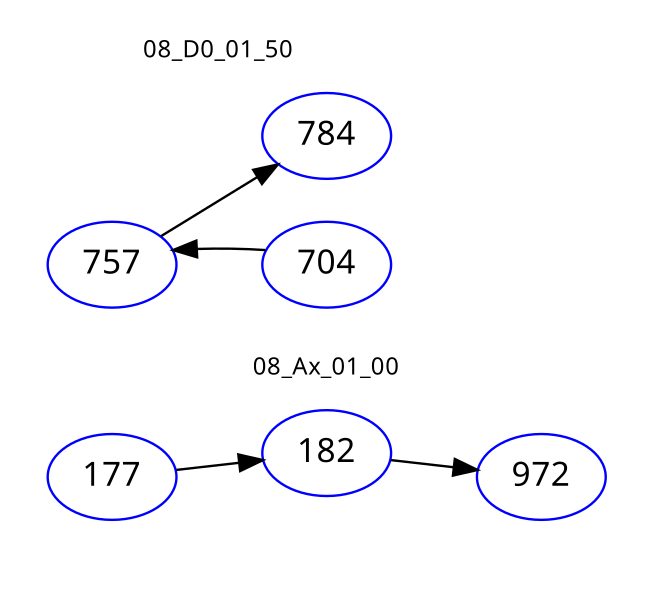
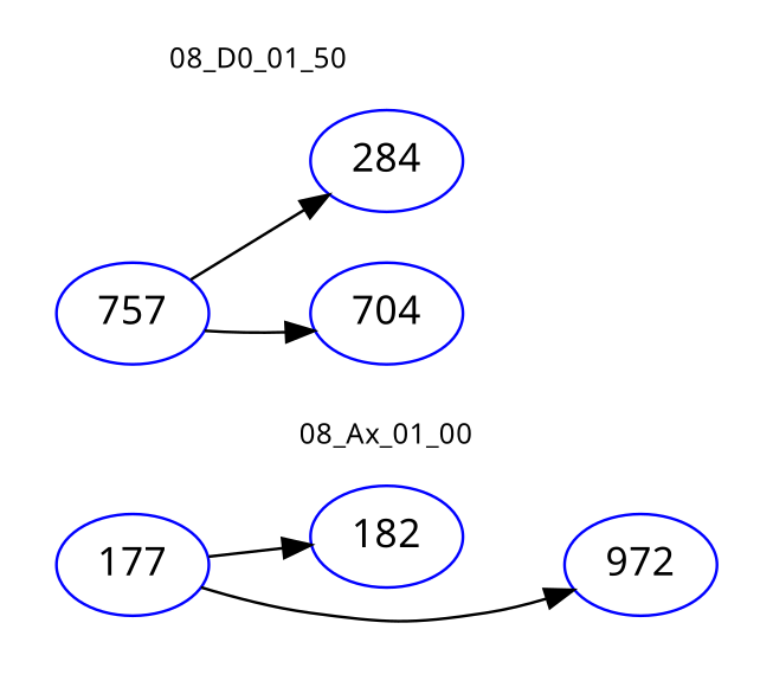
  digraph {
    fontname="Noto Sans"
    rankdir=LR
    node [color=blue fontname="Noto Sans"]
    edge [color=black fontname="Noto Sans"]
    n1 [label=177]
    n2 [label=972]
    n3 [label=182]
    n4 [label=757]
    n5 [label=704]
-   n6 [label=784]
+   n6 [label=284]
    subgraph cluster_1 {
      color=white
      fontsize=10
      label="08_Ax_01_00"
      n1
      n2
      n3
    }
    subgraph cluster_2 {
      color=white
      fontsize=10
      label="08_D0_01_50"
      n4
      n5
      n6
    }
-   n3 -> n2
+   n1 -> n2
    n1 -> n3
-   n5 -> n4
+   n4 -> n5
    n4 -> n6
  }
